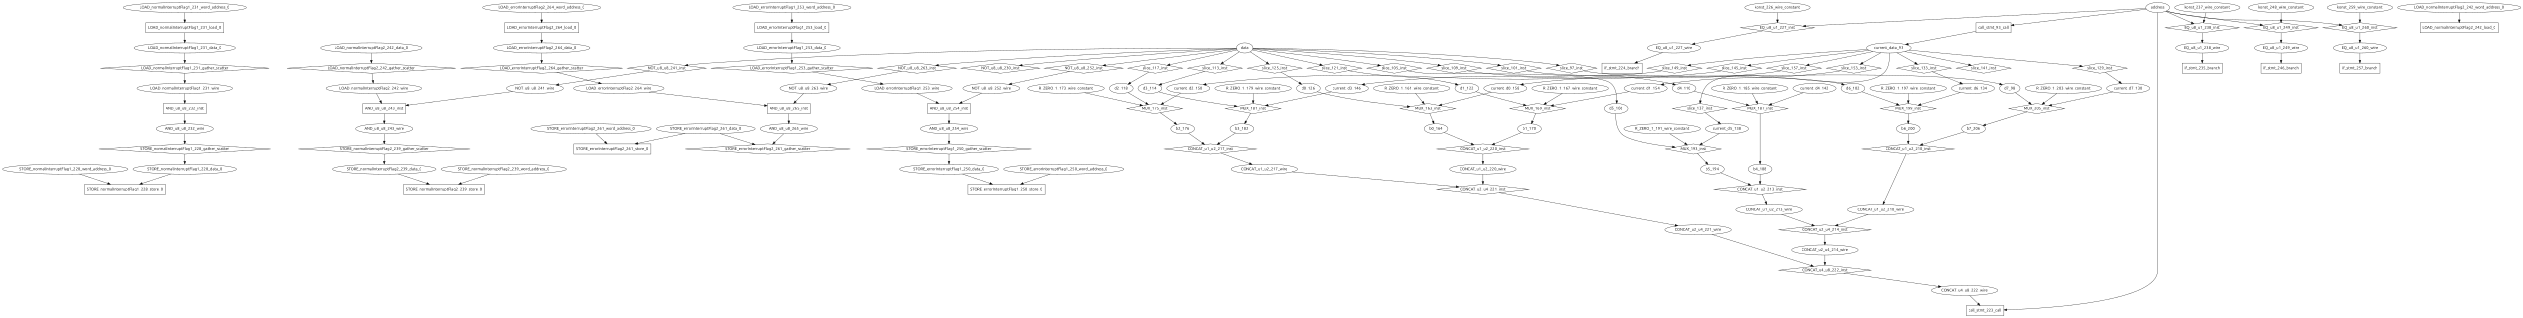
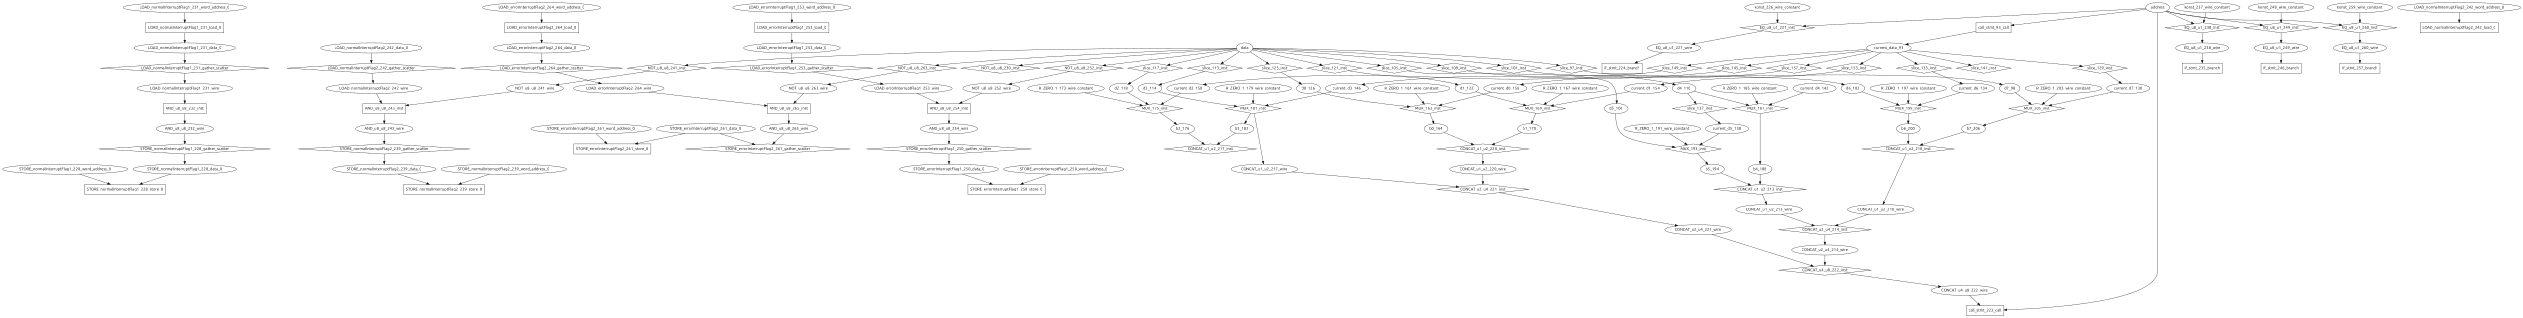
  digraph {
    fontname=Ubuntu
    node [fontname=Ubuntu shape=ellipse]
    edge [fontname=Ubuntu]
    STORE_normalInterruptFlag1_228_gather_scatter [shape=diamond]
    AND_u8_u8_232_wire
    STORE_normalInterruptFlag1_228_data_0
    STORE_normalInterruptFlag2_239_gather_scatter [shape=diamond]
    AND_u8_u8_243_wire
    STORE_normalInterruptFlag2_239_data_0
    STORE_errorInterruptFlag1_250_gather_scatter [shape=diamond]
    AND_u8_u8_254_wire
    STORE_errorInterruptFlag1_250_data_0
    STORE_errorInterruptFlag2_261_gather_scatter [shape=diamond]
    AND_u8_u8_265_wire
    CONCAT_u2_u4_214_inst [shape=diamond]
    CONCAT_u1_u2_210_wire
    CONCAT_u2_u4_214_wire
    CONCAT_u1_u2_213_wire
    CONCAT_u2_u4_221_inst [shape=diamond]
    CONCAT_u1_u2_217_wire
    CONCAT_u2_u4_221_wire
    CONCAT_u1_u2_220_wire
    CONCAT_u4_u8_222_inst [shape=diamond]
    CONCAT_u4_u8_222_wire
    call_stmt_223_call [shape=rectangle]
    if_stmt_224_branch [shape=rectangle]
    EQ_u8_u1_227_wire
    if_stmt_235_branch [shape=rectangle]
    EQ_u8_u1_238_wire
    if_stmt_246_branch [shape=rectangle]
    EQ_u8_u1_249_wire
    if_stmt_257_branch [shape=rectangle]
    EQ_u8_u1_260_wire
    LOAD_errorInterruptFlag1_253_gather_scatter [shape=diamond]
    LOAD_errorInterruptFlag1_253_data_0
    LOAD_errorInterruptFlag1_253_wire
    AND_u8_u8_254_inst [shape=rectangle]
    LOAD_errorInterruptFlag1_253_load_0 [shape=rectangle]
    LOAD_errorInterruptFlag1_253_word_address_0
    LOAD_errorInterruptFlag2_264_gather_scatter [shape=diamond]
    LOAD_errorInterruptFlag2_264_data_0
    LOAD_errorInterruptFlag2_264_wire
    AND_u8_u8_265_inst [shape=rectangle]
    LOAD_errorInterruptFlag2_264_load_0 [shape=rectangle]
    LOAD_errorInterruptFlag2_264_word_address_0
    LOAD_normalInterruptFlag1_231_gather_scatter [shape=diamond]
    LOAD_normalInterruptFlag1_231_data_0
    LOAD_normalInterruptFlag1_231_wire
    AND_u8_u8_232_inst [shape=rectangle]
    LOAD_normalInterruptFlag1_231_load_0 [shape=rectangle]
    LOAD_normalInterruptFlag1_231_word_address_0
    LOAD_normalInterruptFlag2_242_gather_scatter [shape=diamond]
    LOAD_normalInterruptFlag2_242_data_0
    LOAD_normalInterruptFlag2_242_wire
    AND_u8_u8_243_inst [shape=rectangle]
    LOAD_normalInterruptFlag2_242_load_0 [shape=rectangle]
    LOAD_normalInterruptFlag2_242_word_address_0
    NOT_u8_u8_241_wire
    NOT_u8_u8_252_wire
    NOT_u8_u8_263_wire
    MUX_163_inst [shape=diamond]
    R_ZERO_1_161_wire_constant
    b0_164
    MUX_169_inst [shape=diamond]
    R_ZERO_1_167_wire_constant
    b1_170
    MUX_175_inst [shape=diamond]
    R_ZERO_1_173_wire_constant
    b2_176
    MUX_181_inst [shape=diamond]
    R_ZERO_1_179_wire_constant
    b3_182
    MUX_187_inst [shape=diamond]
    R_ZERO_1_185_wire_constant
    b4_188
    MUX_193_inst [shape=diamond]
    R_ZERO_1_191_wire_constant
    b5_194
    MUX_199_inst [shape=diamond]
    R_ZERO_1_197_wire_constant
    b6_200
    MUX_205_inst [shape=diamond]
    R_ZERO_1_203_wire_constant
    b7_206
    STORE_errorInterruptFlag1_250_store_0 [shape=rectangle]
    STORE_errorInterruptFlag1_250_word_address_0
    STORE_errorInterruptFlag2_261_data_0
    STORE_errorInterruptFlag2_261_store_0 [shape=rectangle]
    STORE_errorInterruptFlag2_261_word_address_0
    STORE_normalInterruptFlag1_228_store_0 [shape=rectangle]
    STORE_normalInterruptFlag1_228_word_address_0
    STORE_normalInterruptFlag2_239_store_0 [shape=rectangle]
    STORE_normalInterruptFlag2_239_word_address_0
    CONCAT_u1_u2_220_inst [shape=diamond]
    CONCAT_u1_u2_217_inst [shape=diamond]
    CONCAT_u1_u2_213_inst [shape=diamond]
    CONCAT_u1_u2_210_inst [shape=diamond]
    current_d0_158
    current_d1_154
    current_d2_150
    current_d3_146
    current_d4_142
    current_d5_138
    current_d6_134
    current_d7_130
    slice_129_inst [shape=diamond]
    current_data_93
    slice_133_inst [shape=diamond]
    slice_137_inst [shape=diamond]
    slice_141_inst [shape=diamond]
    slice_145_inst [shape=diamond]
    slice_149_inst [shape=diamond]
    slice_153_inst [shape=diamond]
    slice_157_inst [shape=diamond]
    d0_126
    d1_122
    d2_118
    d3_114
    d4_110
    d5_106
    d6_102
    d7_98
    EQ_u8_u1_227_inst [shape=diamond]
    konst_226_wire_constant
    EQ_u8_u1_238_inst [shape=diamond]
    konst_237_wire_constant
    EQ_u8_u1_249_inst [shape=diamond]
    konst_248_wire_constant
    EQ_u8_u1_260_inst [shape=diamond]
    konst_259_wire_constant
    address [shape=""]
    call_stmt_93_call [shape=rectangle]
    NOT_u8_u8_230_inst [shape=diamond]
    data [shape=""]
    NOT_u8_u8_241_inst [shape=diamond]
    NOT_u8_u8_252_inst [shape=diamond]
    NOT_u8_u8_263_inst [shape=diamond]
    slice_101_inst [shape=diamond]
    slice_105_inst [shape=diamond]
    slice_109_inst [shape=diamond]
    slice_113_inst [shape=diamond]
    slice_117_inst [shape=diamond]
    slice_121_inst [shape=diamond]
    slice_125_inst [shape=diamond]
    slice_97_inst [shape=diamond]
    STORE_normalInterruptFlag1_228_gather_scatter -> STORE_normalInterruptFlag1_228_data_0
    AND_u8_u8_232_wire -> STORE_normalInterruptFlag1_228_gather_scatter
    STORE_normalInterruptFlag1_228_data_0 -> STORE_normalInterruptFlag1_228_store_0
    STORE_normalInterruptFlag2_239_gather_scatter -> STORE_normalInterruptFlag2_239_data_0
    AND_u8_u8_243_wire -> STORE_normalInterruptFlag2_239_gather_scatter
    STORE_normalInterruptFlag2_239_data_0 -> STORE_normalInterruptFlag2_239_store_0
    STORE_errorInterruptFlag1_250_gather_scatter -> STORE_errorInterruptFlag1_250_data_0
    AND_u8_u8_254_wire -> STORE_errorInterruptFlag1_250_gather_scatter
    STORE_errorInterruptFlag1_250_data_0 -> STORE_errorInterruptFlag1_250_store_0
    AND_u8_u8_265_wire -> STORE_errorInterruptFlag2_261_gather_scatter
    CONCAT_u2_u4_214_inst -> CONCAT_u2_u4_214_wire
    CONCAT_u1_u2_210_wire -> CONCAT_u2_u4_214_inst
    CONCAT_u2_u4_214_wire -> CONCAT_u4_u8_222_inst
    CONCAT_u1_u2_213_wire -> CONCAT_u2_u4_214_inst
    CONCAT_u2_u4_221_inst -> CONCAT_u2_u4_221_wire
    CONCAT_u1_u2_217_wire -> CONCAT_u2_u4_221_inst
    CONCAT_u2_u4_221_wire -> CONCAT_u4_u8_222_inst
    CONCAT_u1_u2_220_wire -> CONCAT_u2_u4_221_inst
    CONCAT_u4_u8_222_inst -> CONCAT_u4_u8_222_wire
    CONCAT_u4_u8_222_wire -> call_stmt_223_call
    EQ_u8_u1_227_wire -> if_stmt_224_branch
    EQ_u8_u1_238_wire -> if_stmt_235_branch
    EQ_u8_u1_249_wire -> if_stmt_246_branch
    EQ_u8_u1_260_wire -> if_stmt_257_branch
    LOAD_errorInterruptFlag1_253_gather_scatter -> LOAD_errorInterruptFlag1_253_wire
    LOAD_errorInterruptFlag1_253_data_0 -> LOAD_errorInterruptFlag1_253_gather_scatter
    LOAD_errorInterruptFlag1_253_wire -> AND_u8_u8_254_inst
    AND_u8_u8_254_inst -> AND_u8_u8_254_wire
    LOAD_errorInterruptFlag1_253_load_0 -> LOAD_errorInterruptFlag1_253_data_0
    LOAD_errorInterruptFlag1_253_word_address_0 -> LOAD_errorInterruptFlag1_253_load_0
    LOAD_errorInterruptFlag2_264_gather_scatter -> LOAD_errorInterruptFlag2_264_wire
    LOAD_errorInterruptFlag2_264_data_0 -> LOAD_errorInterruptFlag2_264_gather_scatter
    LOAD_errorInterruptFlag2_264_wire -> AND_u8_u8_265_inst
    AND_u8_u8_265_inst -> AND_u8_u8_265_wire
    LOAD_errorInterruptFlag2_264_load_0 -> LOAD_errorInterruptFlag2_264_data_0
    LOAD_errorInterruptFlag2_264_word_address_0 -> LOAD_errorInterruptFlag2_264_load_0
    LOAD_normalInterruptFlag1_231_gather_scatter -> LOAD_normalInterruptFlag1_231_wire
    LOAD_normalInterruptFlag1_231_data_0 -> LOAD_normalInterruptFlag1_231_gather_scatter
    LOAD_normalInterruptFlag1_231_wire -> AND_u8_u8_232_inst
    AND_u8_u8_232_inst -> AND_u8_u8_232_wire
    LOAD_normalInterruptFlag1_231_load_0 -> LOAD_normalInterruptFlag1_231_data_0
    LOAD_normalInterruptFlag1_231_word_address_0 -> LOAD_normalInterruptFlag1_231_load_0
    LOAD_normalInterruptFlag2_242_gather_scatter -> LOAD_normalInterruptFlag2_242_wire
    LOAD_normalInterruptFlag2_242_data_0 -> LOAD_normalInterruptFlag2_242_gather_scatter
    LOAD_normalInterruptFlag2_242_wire -> AND_u8_u8_243_inst
    AND_u8_u8_243_inst -> AND_u8_u8_243_wire
    LOAD_normalInterruptFlag2_242_word_address_0 -> LOAD_normalInterruptFlag2_242_load_0
    NOT_u8_u8_241_wire -> AND_u8_u8_243_inst
    NOT_u8_u8_252_wire -> AND_u8_u8_254_inst
    NOT_u8_u8_263_wire -> AND_u8_u8_265_inst
    MUX_163_inst -> b0_164
    R_ZERO_1_161_wire_constant -> MUX_163_inst
    b0_164 -> CONCAT_u1_u2_220_inst
    MUX_169_inst -> b1_170
    R_ZERO_1_167_wire_constant -> MUX_169_inst
    b1_170 -> CONCAT_u1_u2_220_inst
    MUX_175_inst -> b2_176
    R_ZERO_1_173_wire_constant -> MUX_175_inst
    b2_176 -> CONCAT_u1_u2_217_inst
    MUX_181_inst -> b3_182
    R_ZERO_1_179_wire_constant -> MUX_181_inst
    b3_182 -> CONCAT_u1_u2_217_inst
    MUX_187_inst -> b4_188
    R_ZERO_1_185_wire_constant -> MUX_187_inst
    b4_188 -> CONCAT_u1_u2_213_inst
    MUX_193_inst -> b5_194
    R_ZERO_1_191_wire_constant -> MUX_193_inst
    b5_194 -> CONCAT_u1_u2_213_inst
    MUX_199_inst -> b6_200
    R_ZERO_1_197_wire_constant -> MUX_199_inst
    b6_200 -> CONCAT_u1_u2_210_inst
    MUX_205_inst -> b7_206
    R_ZERO_1_203_wire_constant -> MUX_205_inst
    b7_206 -> CONCAT_u1_u2_210_inst
    STORE_errorInterruptFlag1_250_word_address_0 -> STORE_errorInterruptFlag1_250_store_0
    STORE_errorInterruptFlag2_261_data_0 -> STORE_errorInterruptFlag2_261_gather_scatter
    STORE_errorInterruptFlag2_261_data_0 -> STORE_errorInterruptFlag2_261_store_0
    STORE_errorInterruptFlag2_261_word_address_0 -> STORE_errorInterruptFlag2_261_store_0
    STORE_normalInterruptFlag1_228_word_address_0 -> STORE_normalInterruptFlag1_228_store_0
    STORE_normalInterruptFlag2_239_word_address_0 -> STORE_normalInterruptFlag2_239_store_0
    CONCAT_u1_u2_220_inst -> CONCAT_u1_u2_220_wire
-   CONCAT_u1_u2_217_inst -> CONCAT_u1_u2_217_wire
+   MUX_181_inst -> CONCAT_u1_u2_217_wire
    CONCAT_u1_u2_213_inst -> CONCAT_u1_u2_213_wire
    CONCAT_u1_u2_210_inst -> CONCAT_u1_u2_210_wire
    current_d0_158 -> MUX_163_inst
    current_d1_154 -> MUX_169_inst
    current_d2_150 -> MUX_175_inst
    current_d3_146 -> MUX_181_inst
    current_d4_142 -> MUX_187_inst
    current_d5_138 -> MUX_193_inst
    current_d6_134 -> MUX_199_inst
    current_d7_130 -> MUX_205_inst
    slice_129_inst -> current_d7_130
    current_data_93 -> slice_129_inst
    current_data_93 -> slice_133_inst
-   current_data_93 -> slice_137_inst
+   d4_110 -> slice_137_inst
    current_data_93 -> slice_141_inst
    current_data_93 -> slice_145_inst
    current_data_93 -> slice_149_inst
    current_data_93 -> slice_153_inst
    current_data_93 -> slice_157_inst
    slice_133_inst -> current_d6_134
    slice_137_inst -> current_d5_138
    slice_145_inst -> current_d3_146
    slice_149_inst -> current_d2_150
    slice_153_inst -> current_d1_154
    slice_157_inst -> current_d0_158
    d0_126 -> MUX_163_inst
    d1_122 -> MUX_169_inst
    d2_118 -> MUX_175_inst
    d3_114 -> MUX_181_inst
    d4_110 -> MUX_187_inst
    d5_106 -> MUX_193_inst
    d6_102 -> MUX_199_inst
    d7_98 -> MUX_205_inst
    EQ_u8_u1_227_inst -> EQ_u8_u1_227_wire
    konst_226_wire_constant -> EQ_u8_u1_227_inst
    EQ_u8_u1_238_inst -> EQ_u8_u1_238_wire
    konst_237_wire_constant -> EQ_u8_u1_238_inst
    EQ_u8_u1_249_inst -> EQ_u8_u1_249_wire
    konst_248_wire_constant -> EQ_u8_u1_249_inst
    EQ_u8_u1_260_inst -> EQ_u8_u1_260_wire
    konst_259_wire_constant -> EQ_u8_u1_260_inst
    address -> call_stmt_223_call
    address -> EQ_u8_u1_227_inst
    address -> EQ_u8_u1_238_inst
    address -> EQ_u8_u1_249_inst
    address -> EQ_u8_u1_260_inst
    address -> call_stmt_93_call
    call_stmt_93_call -> current_data_93
    data -> NOT_u8_u8_230_inst
    data -> NOT_u8_u8_241_inst
    data -> NOT_u8_u8_252_inst
    data -> NOT_u8_u8_263_inst
    data -> slice_101_inst
    data -> slice_105_inst
    data -> slice_109_inst
    data -> slice_113_inst
    data -> slice_117_inst
    data -> slice_121_inst
    data -> slice_125_inst
    data -> slice_97_inst
    NOT_u8_u8_241_inst -> NOT_u8_u8_241_wire
    NOT_u8_u8_252_inst -> NOT_u8_u8_252_wire
    NOT_u8_u8_263_inst -> NOT_u8_u8_263_wire
    slice_101_inst -> d6_102
    slice_105_inst -> d5_106
    slice_109_inst -> d4_110
    slice_113_inst -> d3_114
    slice_117_inst -> d2_118
    slice_121_inst -> d1_122
    slice_125_inst -> d0_126
    slice_97_inst -> d7_98
  }
